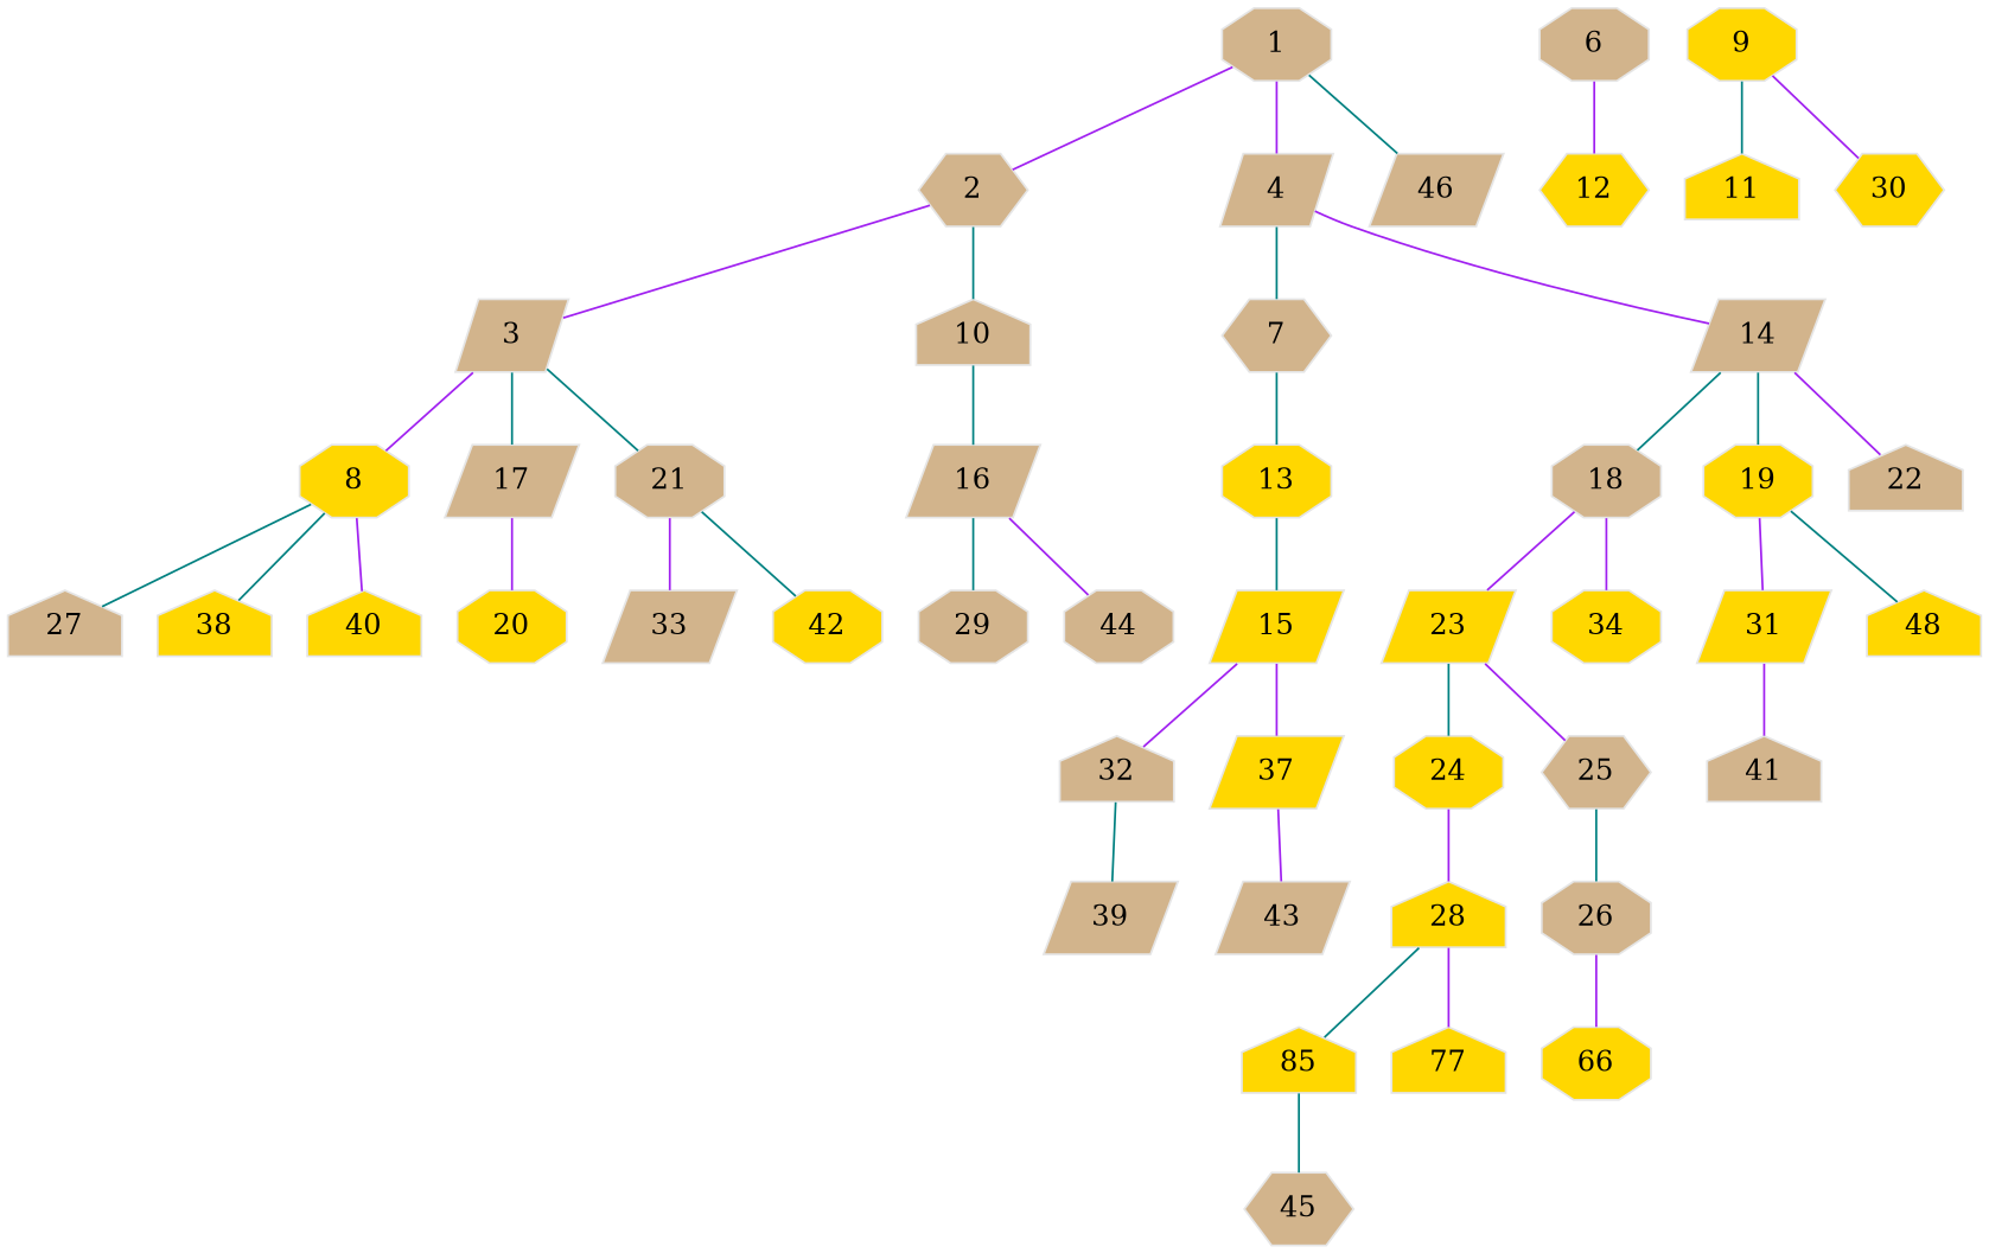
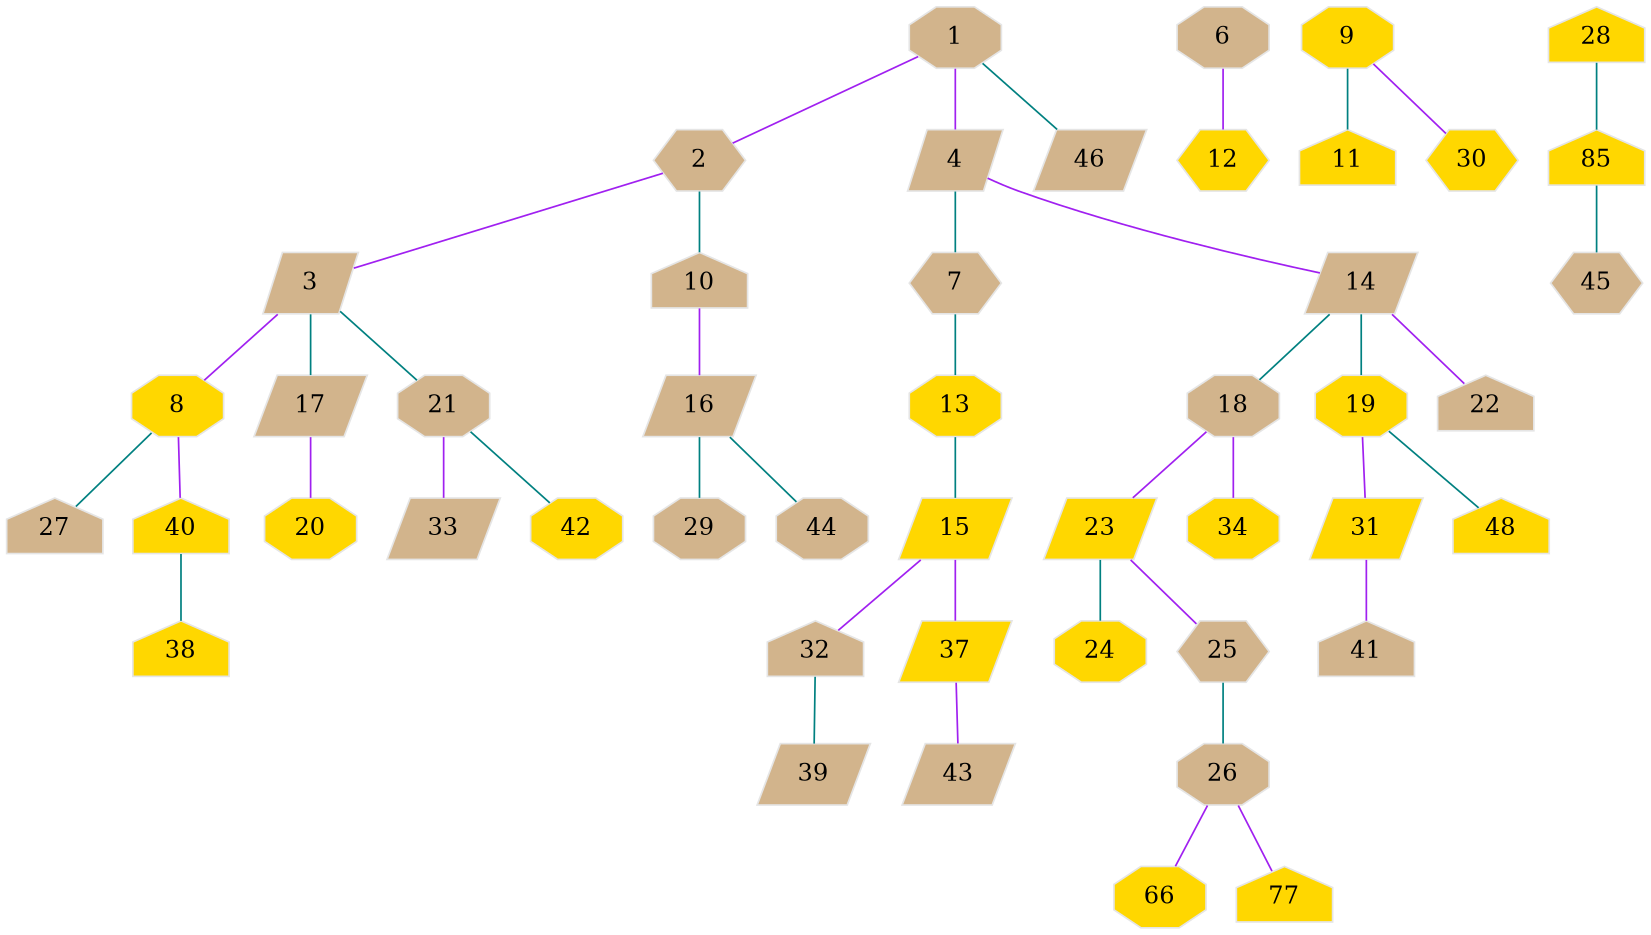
  graph {
    node [color=gray90 fillcolor=tan shape=octagon style=filled]
    edge [color=purple weight=1.0]
    2 [shape=hexagon]
    1
    4 [shape=parallelogram]
    46 [shape=parallelogram]
    3 [shape=parallelogram]
    10 [shape=house]
    7 [shape=hexagon]
    14 [shape=parallelogram]
    8 [fillcolor=gold]
    17 [shape=parallelogram]
    21
    16 [shape=parallelogram]
    27 [shape=house]
    38 [fillcolor=gold shape=house]
    40 [fillcolor=gold shape=house]
    20 [fillcolor=gold]
    33 [shape=parallelogram]
    42 [fillcolor=gold]
    13 [fillcolor=gold]
    18
    19 [fillcolor=gold]
    22 [shape=house]
    12 [fillcolor=gold shape=hexagon]
    6
    9 [fillcolor=gold]
    11 [fillcolor=gold shape=house]
    30 [fillcolor=gold shape=hexagon]
    15 [fillcolor=gold shape=parallelogram]
    29
    44
    32 [shape=house]
    37 [fillcolor=gold shape=parallelogram]
    23 [fillcolor=gold shape=parallelogram]
    34 [fillcolor=gold]
    31 [fillcolor=gold shape=parallelogram]
    48 [fillcolor=gold shape=house]
    39 [shape=parallelogram]
    43 [shape=parallelogram]
    24 [fillcolor=gold]
    25 [shape=hexagon]
    41 [shape=house]
    28 [fillcolor=gold shape=house]
    26
    n44 [fillcolor=gold label=85 shape=house]
    n45 [fillcolor=gold label=66]
    n46 [fillcolor=gold label=77 shape=house]
    45 [shape=hexagon]
    2 -- 3
    2 -- 10 [color=teal]
    1 -- 2
    1 -- 4
    1 -- 46 [color=teal]
    4 -- 7 [color=teal weight=2.0]
    4 -- 14
    3 -- 8 [weight=2.0]
    3 -- 17 [color=teal]
    3 -- 21 [color=teal]
-   10 -- 16 [color=teal]
+   10 -- 16
    7 -- 13 [color=teal]
    14 -- 18 [color=teal]
    14 -- 19 [color=teal]
    14 -- 22 [weight=2.0]
    8 -- 27 [color=teal]
-   8 -- 38 [color=teal]
+   40 -- 38 [color=teal]
    8 -- 40
    17 -- 20 [weight=2.0]
    21 -- 33
    21 -- 42 [color=teal]
    16 -- 29 [color=teal weight=2.0]
-   16 -- 44
+   16 -- 44 [color=teal]
    13 -- 15 [color=teal]
    18 -- 23
    18 -- 34
    19 -- 31
    19 -- 48 [color=teal]
    6 -- 12 [weight=3.0]
    9 -- 11 [color=teal weight=2.0]
    9 -- 30
    15 -- 32
    15 -- 37 [weight=2.0]
    32 -- 39 [color=teal]
    37 -- 43
    23 -- 24 [color=teal weight=4.0]
    23 -- 25
    31 -- 41
-   24 -- 28
    25 -- 26 [color=teal]
    28 -- n44 [color=teal]
    26 -- n45
-   28 -- n46
+   26 -- n46
    n44 -- 45 [color=teal]
  }
